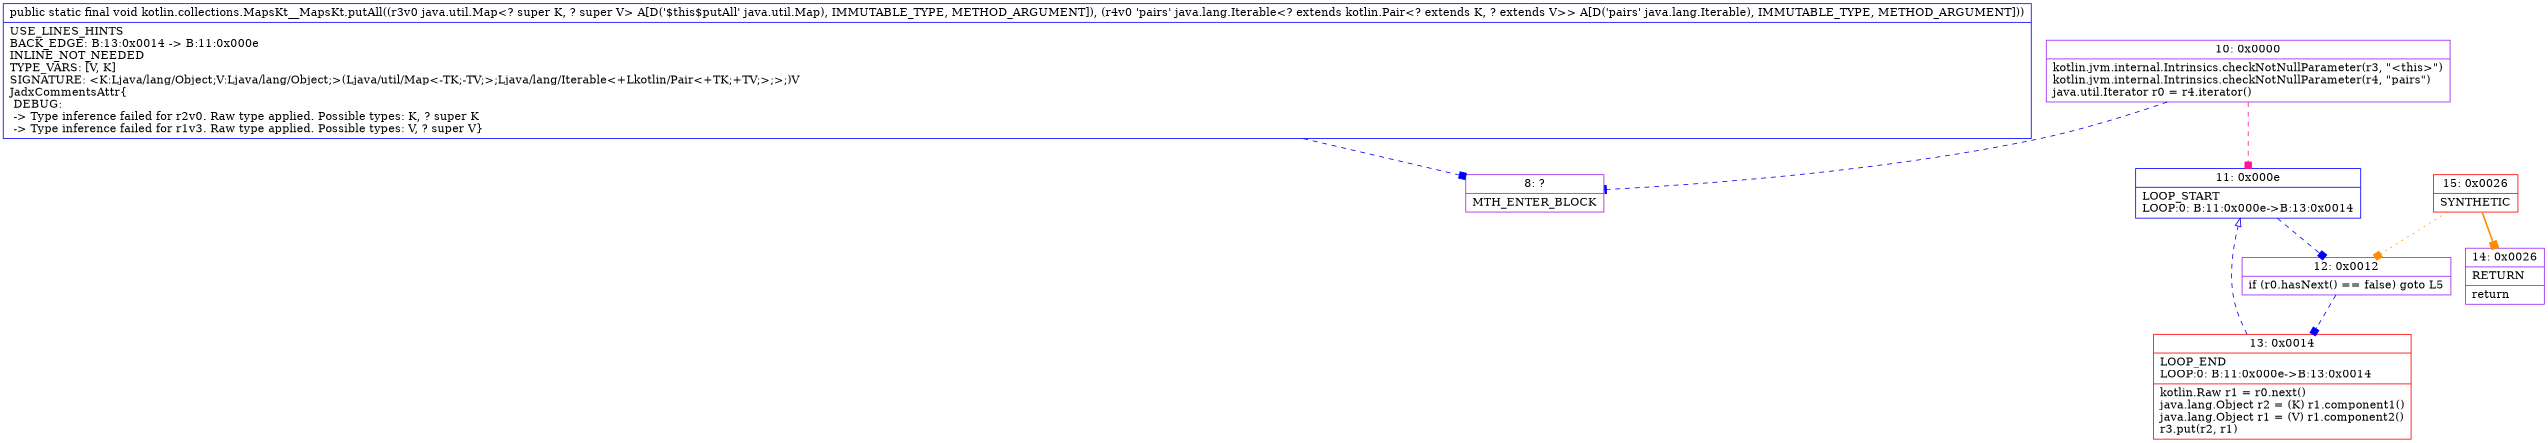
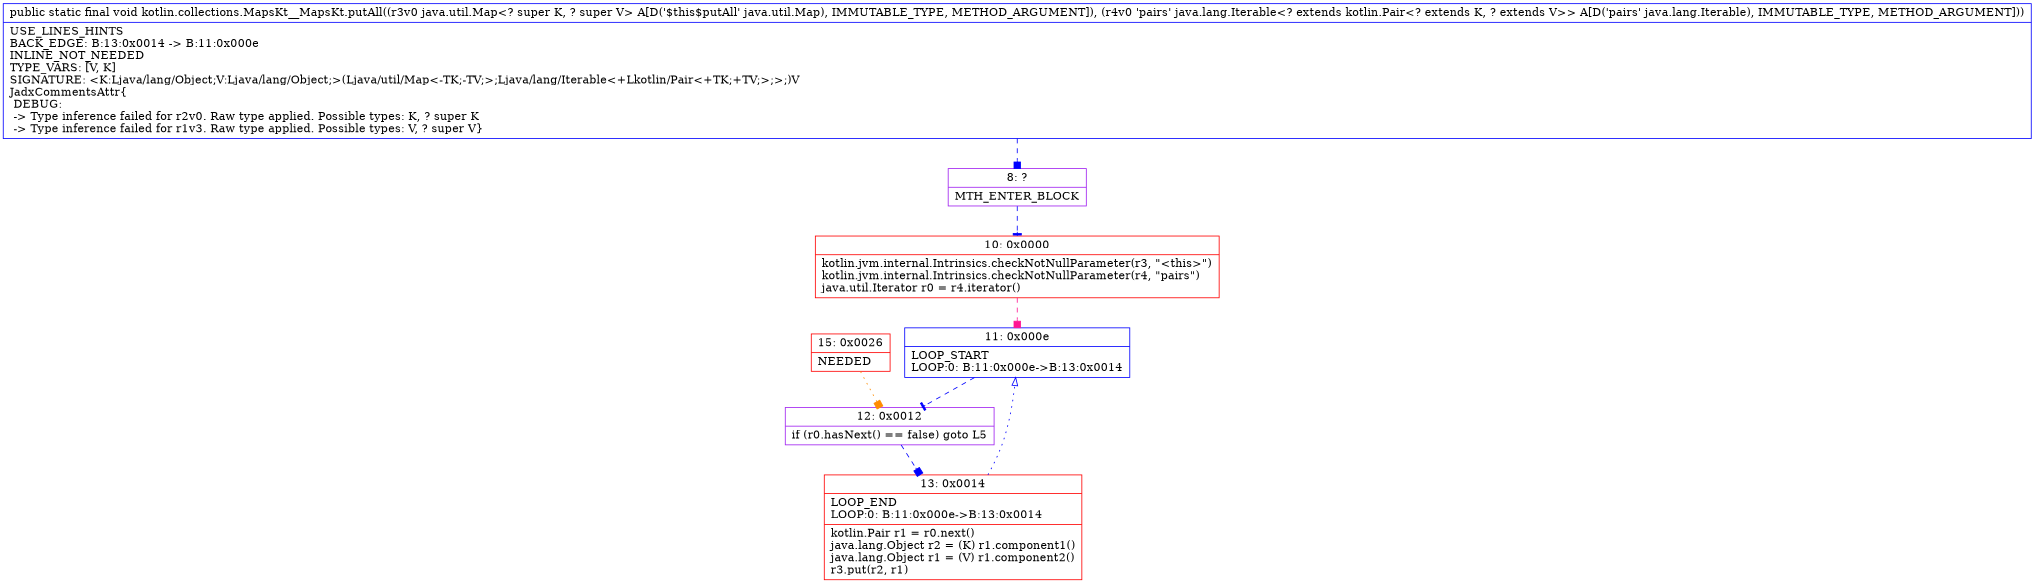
  digraph {
    fontname="DejaVu Serif"
    node [color=purple fontname="DejaVu Serif" shape=record]
    edge [arrowhead=box color=blue fontname="DejaVu Serif" style=dashed]
    n1 [label="{8\:\ ?|MTH_ENTER_BLOCK\l}"]
-   n2 [label="{10\:\ 0x0000|kotlin.jvm.internal.Intrinsics.checkNotNullParameter(r3, \"\<this\>\")\lkotlin.jvm.internal.Intrinsics.checkNotNullParameter(r4, \"pairs\")\ljava.util.Iterator r0 = r4.iterator()\l}"]
+   n2 [color=red label="{10\:\ 0x0000|kotlin.jvm.internal.Intrinsics.checkNotNullParameter(r3, \"\<this\>\")\lkotlin.jvm.internal.Intrinsics.checkNotNullParameter(r4, \"pairs\")\ljava.util.Iterator r0 = r4.iterator()\l}"]
    n3 [color=blue label="{11\:\ 0x000e|LOOP_START\lLOOP:0: B:11:0x000e\-\>B:13:0x0014\l}"]
    n4 [label="{12\:\ 0x0012|if (r0.hasNext() == false) goto L5\l}"]
-   n5 [color=red label="{13\:\ 0x0014|LOOP_END\lLOOP:0: B:11:0x000e\-\>B:13:0x0014\l|kotlin.Raw r1 = r0.next()\ljava.lang.Object r2 = (K) r1.component1()\ljava.lang.Object r1 = (V) r1.component2()\lr3.put(r2, r1)\l}"]
-   n6 [color=red label="{15\:\ 0x0026|SYNTHETIC\l}"]
-   n7 [label="{14\:\ 0x0026|RETURN\l|return\l}"]
+   n5 [color=red label="{13\:\ 0x0014|LOOP_END\lLOOP:0: B:11:0x000e\-\>B:13:0x0014\l|kotlin.Pair r1 = r0.next()\ljava.lang.Object r2 = (K) r1.component1()\ljava.lang.Object r1 = (V) r1.component2()\lr3.put(r2, r1)\l}"]
+   n6 [color=red label="{15\:\ 0x0026|NEEDED\l}"]
    n8 [color=blue label="{public static final void kotlin.collections.MapsKt__MapsKt.putAll((r3v0 java.util.Map\<? super K, ? super V\> A[D('$this$putAll' java.util.Map), IMMUTABLE_TYPE, METHOD_ARGUMENT]), (r4v0 'pairs' java.lang.Iterable\<? extends kotlin.Pair\<? extends K, ? extends V\>\> A[D('pairs' java.lang.Iterable), IMMUTABLE_TYPE, METHOD_ARGUMENT]))  | USE_LINES_HINTS\lBACK_EDGE: B:13:0x0014 \-\> B:11:0x000e\lINLINE_NOT_NEEDED\lTYPE_VARS: [V, K]\lSIGNATURE: \<K:Ljava\/lang\/Object;V:Ljava\/lang\/Object;\>(Ljava\/util\/Map\<\-TK;\-TV;\>;Ljava\/lang\/Iterable\<+Lkotlin\/Pair\<+TK;+TV;\>;\>;)V\lJadxCommentsAttr\{\l DEBUG: \l \-\> Type inference failed for r2v0. Raw type applied. Possible types: K, ? super K\l \-\> Type inference failed for r1v3. Raw type applied. Possible types: V, ? super V\}\l}"]
-   n2 -> n1 [arrowhead=tee]
+   n1 -> n2 [arrowhead=tee]
    n2 -> n3 [color=deeppink]
-   n3 -> n4
+   n3 -> n4 [arrowhead=tee]
    n4 -> n5
-   n5 -> n3 [arrowhead=onormal]
+   n5 -> n3 [arrowhead=onormal style=dotted]
    n6 -> n4 [color=darkorange style=dotted]
-   n6 -> n7 [color=darkorange style=bold]
    n8 -> n1
  }
